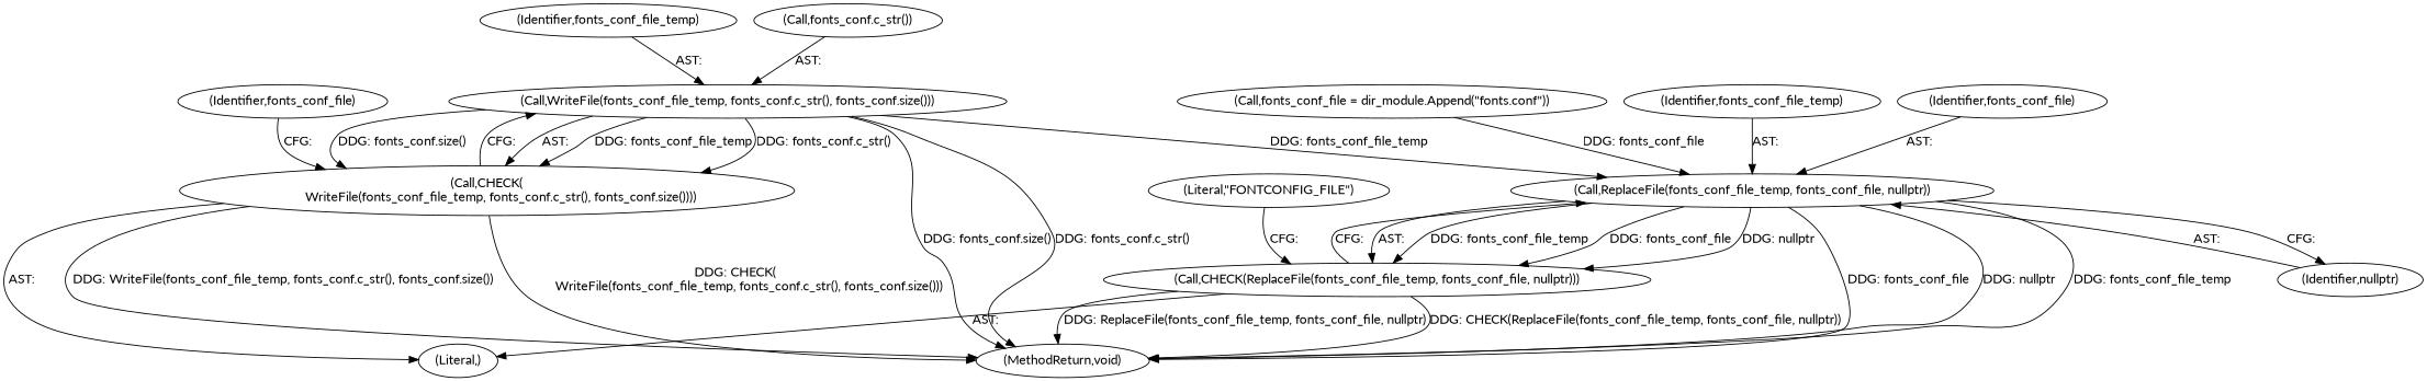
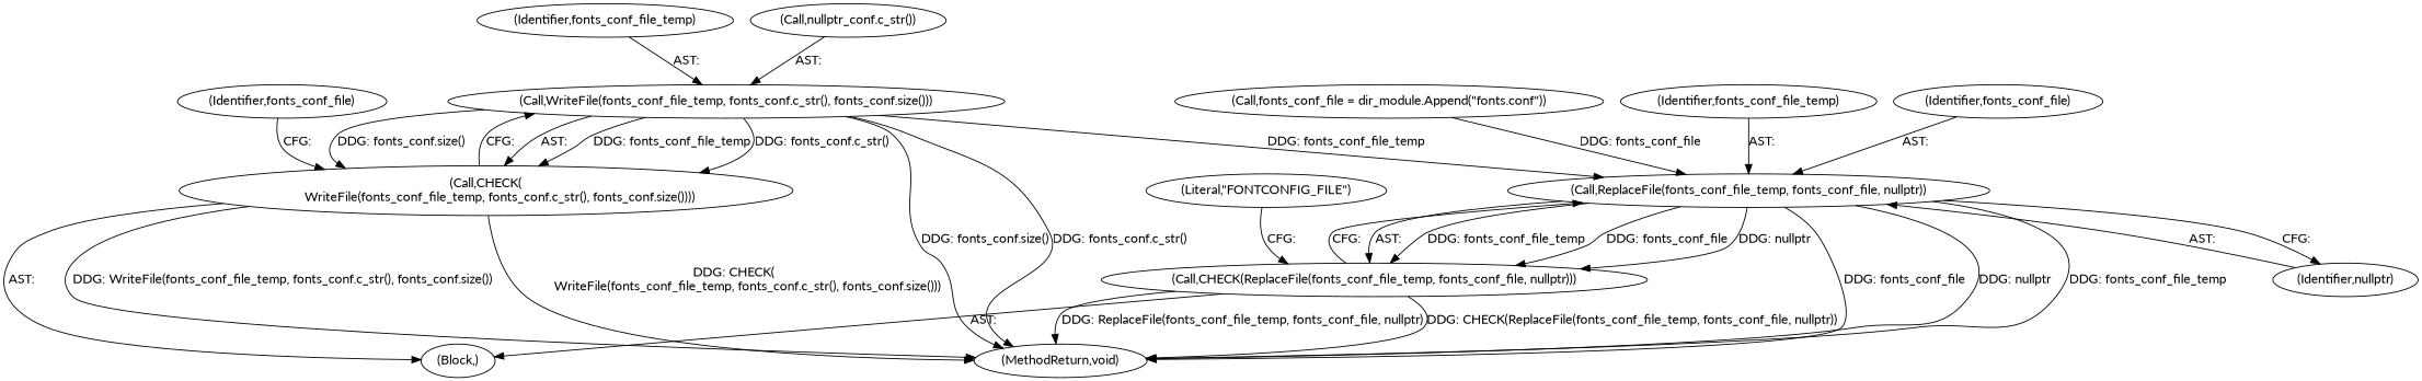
  digraph {
    fontname=Lato
    node [fontname=Lato]
    edge [fontname=Lato]
    n1 [label="(Call,WriteFile(fonts_conf_file_temp, fonts_conf.c_str(), fonts_conf.size()))"]
    n2 [label="(Call,CHECK(\n        WriteFile(fonts_conf_file_temp, fonts_conf.c_str(), fonts_conf.size())))"]
    n3 [label="(Call,ReplaceFile(fonts_conf_file_temp, fonts_conf_file, nullptr))"]
    n4 [label="(MethodReturn,void)"]
-   n5 [label="(Literal,)"]
+   n5 [label="(Block,)"]
    n6 [label="(Call,CHECK(ReplaceFile(fonts_conf_file_temp, fonts_conf_file, nullptr)))"]
    n7 [label="(Identifier,nullptr)"]
    n8 [label="(Identifier,fonts_conf_file_temp)"]
    n9 [label="(Identifier,fonts_conf_file)"]
    n10 [label="(Identifier,fonts_conf_file)"]
    n11 [label="(Identifier,fonts_conf_file_temp)"]
    n12 [label="(Call,fonts_conf_file = dir_module.Append(\"fonts.conf\"))"]
    n13 [label="(Literal,\"FONTCONFIG_FILE\")"]
-   n14 [label="(Call,fonts_conf.c_str())"]
+   n14 [label="(Call,nullptr_conf.c_str())"]
    n1 -> n2 [label="AST: "]
    n1 -> n2 [label="DDG: fonts_conf_file_temp"]
    n1 -> n2 [label="DDG: fonts_conf.c_str()"]
    n1 -> n2 [label="DDG: fonts_conf.size()"]
    n1 -> n3 [label="DDG: fonts_conf_file_temp"]
    n1 -> n4 [label="DDG: fonts_conf.size()"]
    n1 -> n4 [label="DDG: fonts_conf.c_str()"]
    n2 -> n1 [label="CFG: "]
    n2 -> n4 [label="DDG: WriteFile(fonts_conf_file_temp, fonts_conf.c_str(), fonts_conf.size())"]
    n2 -> n4 [label="DDG: CHECK(\n        WriteFile(fonts_conf_file_temp, fonts_conf.c_str(), fonts_conf.size()))"]
    n2 -> n5 [label="AST: "]
    n3 -> n4 [label="DDG: fonts_conf_file"]
    n3 -> n4 [label="DDG: nullptr"]
    n3 -> n4 [label="DDG: fonts_conf_file_temp"]
    n3 -> n6 [label="AST: "]
    n3 -> n6 [label="DDG: fonts_conf_file_temp"]
    n3 -> n6 [label="DDG: fonts_conf_file"]
    n3 -> n6 [label="DDG: nullptr"]
    n3 -> n7 [label="CFG: "]
    n6 -> n3 [label="CFG: "]
    n6 -> n4 [label="DDG: ReplaceFile(fonts_conf_file_temp, fonts_conf_file, nullptr)"]
    n6 -> n4 [label="DDG: CHECK(ReplaceFile(fonts_conf_file_temp, fonts_conf_file, nullptr))"]
    n6 -> n5 [label="AST: "]
    n7 -> n3 [label="AST: "]
    n8 -> n3 [label="AST: "]
    n9 -> n3 [label="AST: "]
    n10 -> n2 [label="CFG: "]
    n11 -> n1 [label="AST: "]
    n12 -> n3 [label="DDG: fonts_conf_file"]
    n13 -> n6 [label="CFG: "]
    n14 -> n1 [label="AST: "]
  }
